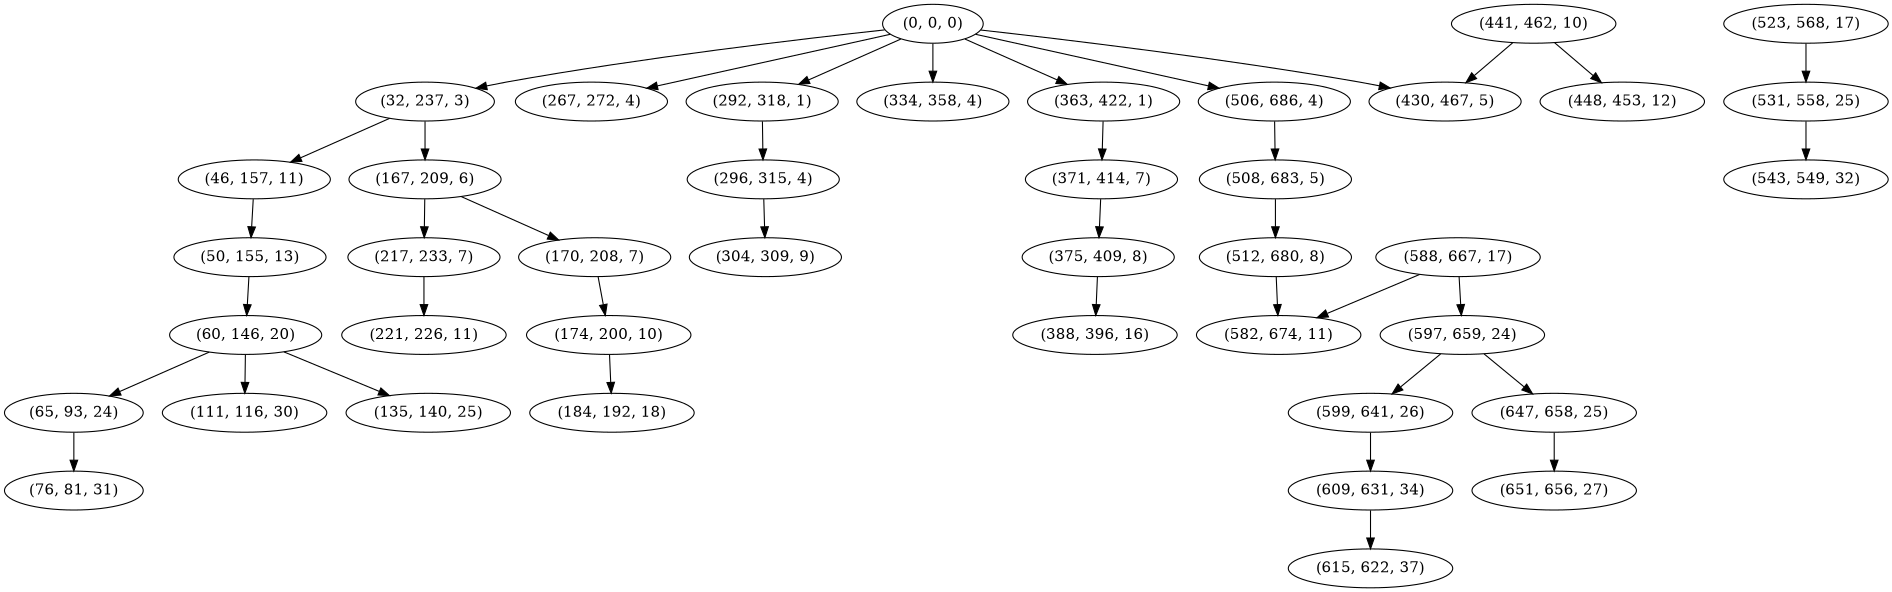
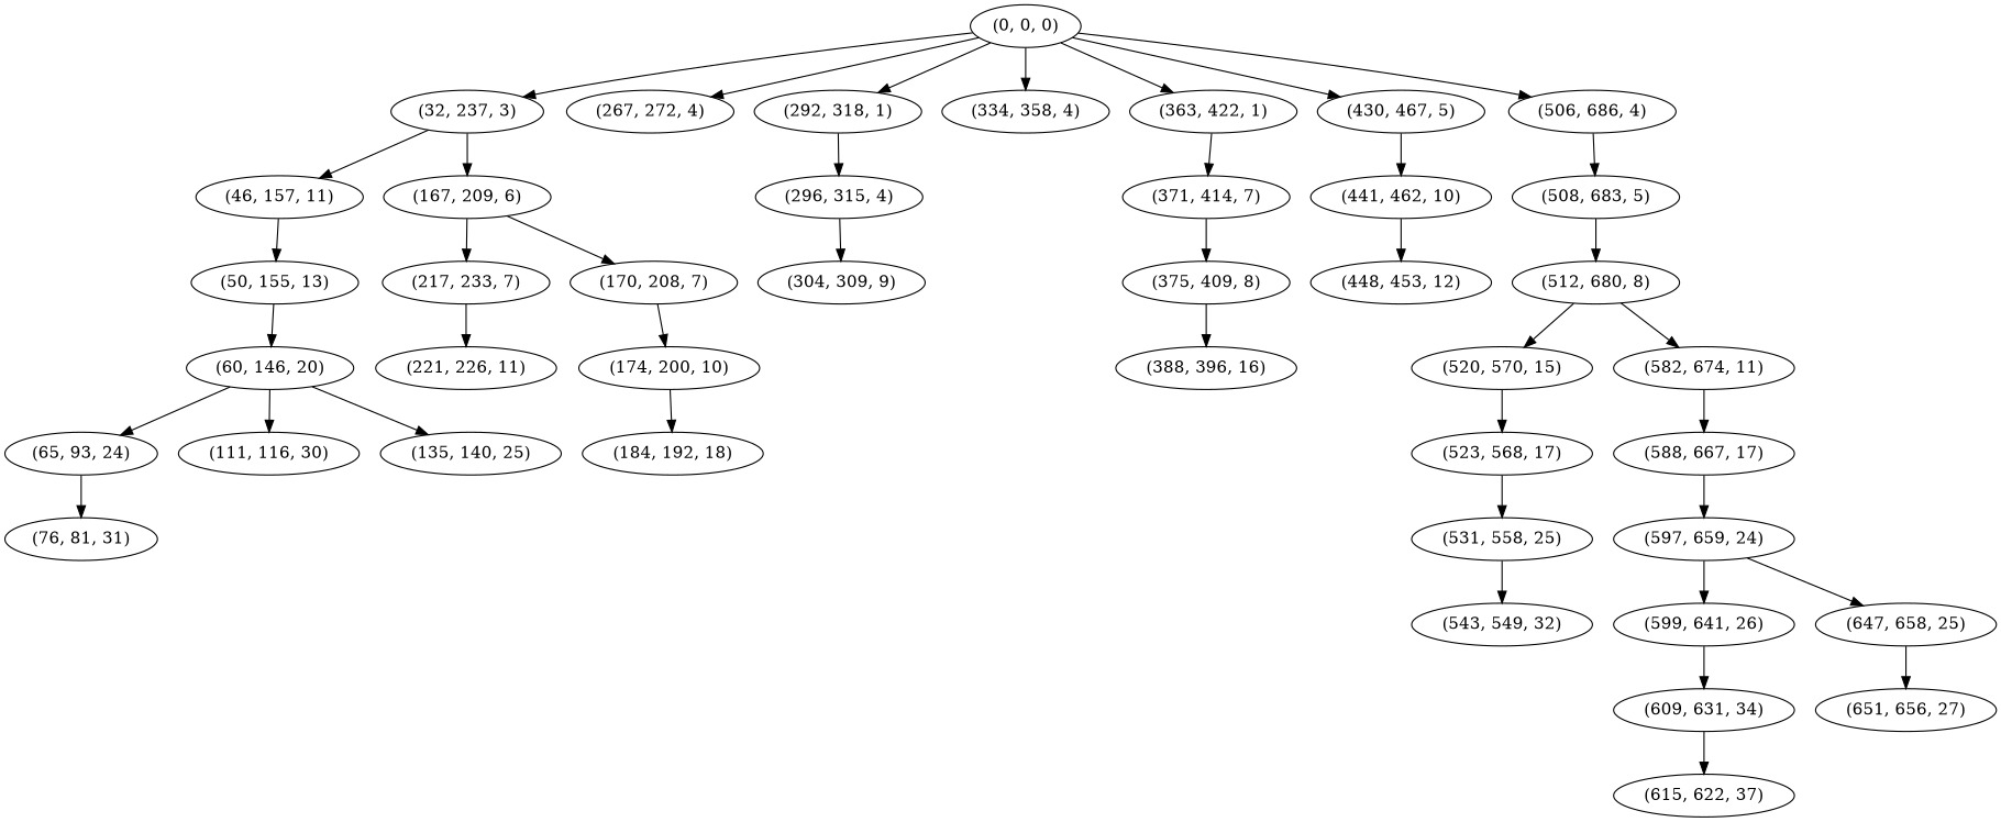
  digraph {
    "(0, 0, 0)"
    "(32, 237, 3)"
    "(267, 272, 4)"
    "(292, 318, 1)"
    "(334, 358, 4)"
    "(363, 422, 1)"
    "(430, 467, 5)"
    "(506, 686, 4)"
    "(46, 157, 11)"
    "(167, 209, 6)"
    "(296, 315, 4)"
    "(371, 414, 7)"
    "(441, 462, 10)"
    "(508, 683, 5)"
    "(50, 155, 13)"
    "(217, 233, 7)"
    "(170, 208, 7)"
    "(221, 226, 11)"
    "(60, 146, 20)"
    "(65, 93, 24)"
    "(111, 116, 30)"
    "(135, 140, 25)"
    "(76, 81, 31)"
    "(174, 200, 10)"
    "(184, 192, 18)"
    "(304, 309, 9)"
    "(375, 409, 8)"
    "(388, 396, 16)"
    "(448, 453, 12)"
    "(512, 680, 8)"
+   "(520, 570, 15)"
    "(582, 674, 11)"
    "(523, 568, 17)"
    "(588, 667, 17)"
    "(531, 558, 25)"
    "(543, 549, 32)"
    "(597, 659, 24)"
    "(599, 641, 26)"
    "(647, 658, 25)"
    "(609, 631, 34)"
    "(651, 656, 27)"
    "(615, 622, 37)"
    "(0, 0, 0)" -> "(32, 237, 3)"
    "(0, 0, 0)" -> "(267, 272, 4)"
    "(0, 0, 0)" -> "(292, 318, 1)"
    "(0, 0, 0)" -> "(334, 358, 4)"
    "(0, 0, 0)" -> "(363, 422, 1)"
    "(0, 0, 0)" -> "(430, 467, 5)"
    "(0, 0, 0)" -> "(506, 686, 4)"
    "(32, 237, 3)" -> "(46, 157, 11)"
    "(32, 237, 3)" -> "(167, 209, 6)"
    "(292, 318, 1)" -> "(296, 315, 4)"
    "(363, 422, 1)" -> "(371, 414, 7)"
-   "(441, 462, 10)" -> "(430, 467, 5)"
+   "(430, 467, 5)" -> "(441, 462, 10)"
    "(506, 686, 4)" -> "(508, 683, 5)"
    "(46, 157, 11)" -> "(50, 155, 13)"
    "(167, 209, 6)" -> "(217, 233, 7)"
    "(167, 209, 6)" -> "(170, 208, 7)"
    "(296, 315, 4)" -> "(304, 309, 9)"
    "(371, 414, 7)" -> "(375, 409, 8)"
    "(441, 462, 10)" -> "(448, 453, 12)"
    "(508, 683, 5)" -> "(512, 680, 8)"
    "(50, 155, 13)" -> "(60, 146, 20)"
    "(217, 233, 7)" -> "(221, 226, 11)"
    "(170, 208, 7)" -> "(174, 200, 10)"
    "(60, 146, 20)" -> "(65, 93, 24)"
    "(60, 146, 20)" -> "(111, 116, 30)"
    "(60, 146, 20)" -> "(135, 140, 25)"
    "(65, 93, 24)" -> "(76, 81, 31)"
    "(174, 200, 10)" -> "(184, 192, 18)"
    "(375, 409, 8)" -> "(388, 396, 16)"
+   "(512, 680, 8)" -> "(520, 570, 15)"
    "(512, 680, 8)" -> "(582, 674, 11)"
-   "(588, 667, 17)" -> "(582, 674, 11)"
+   "(520, 570, 15)" -> "(523, 568, 17)"
+   "(582, 674, 11)" -> "(588, 667, 17)"
    "(523, 568, 17)" -> "(531, 558, 25)"
    "(588, 667, 17)" -> "(597, 659, 24)"
    "(531, 558, 25)" -> "(543, 549, 32)"
    "(597, 659, 24)" -> "(599, 641, 26)"
    "(597, 659, 24)" -> "(647, 658, 25)"
    "(599, 641, 26)" -> "(609, 631, 34)"
    "(647, 658, 25)" -> "(651, 656, 27)"
    "(609, 631, 34)" -> "(615, 622, 37)"
  }
